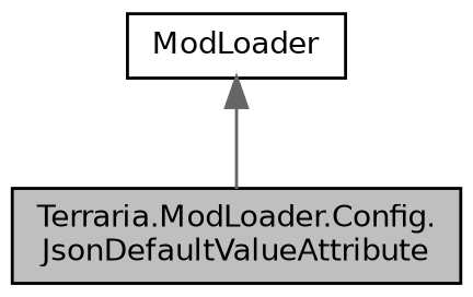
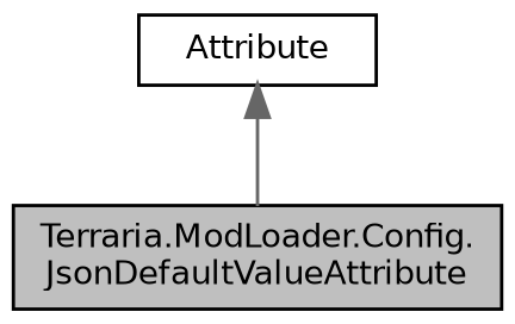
  digraph {
    node [color=black fontname=Helvetica fontsize=10 shape=record style=filled]
    n1 [fillcolor=grey75 fontcolor=black height=0.2 label="Terraria.ModLoader.Config.\lJsonDefaultValueAttribute" width=0.4]
-   n2 [fillcolor=white height=0.2 label=ModLoader width=0.4]
+   n2 [fillcolor=white height=0.2 label=Attribute width=0.4]
    n2 -> n1 [color=gray40 dir=back fontname=Helvetica fontsize=10 labelfontname=Helvetica labelfontsize=10 style=solid]
  }
